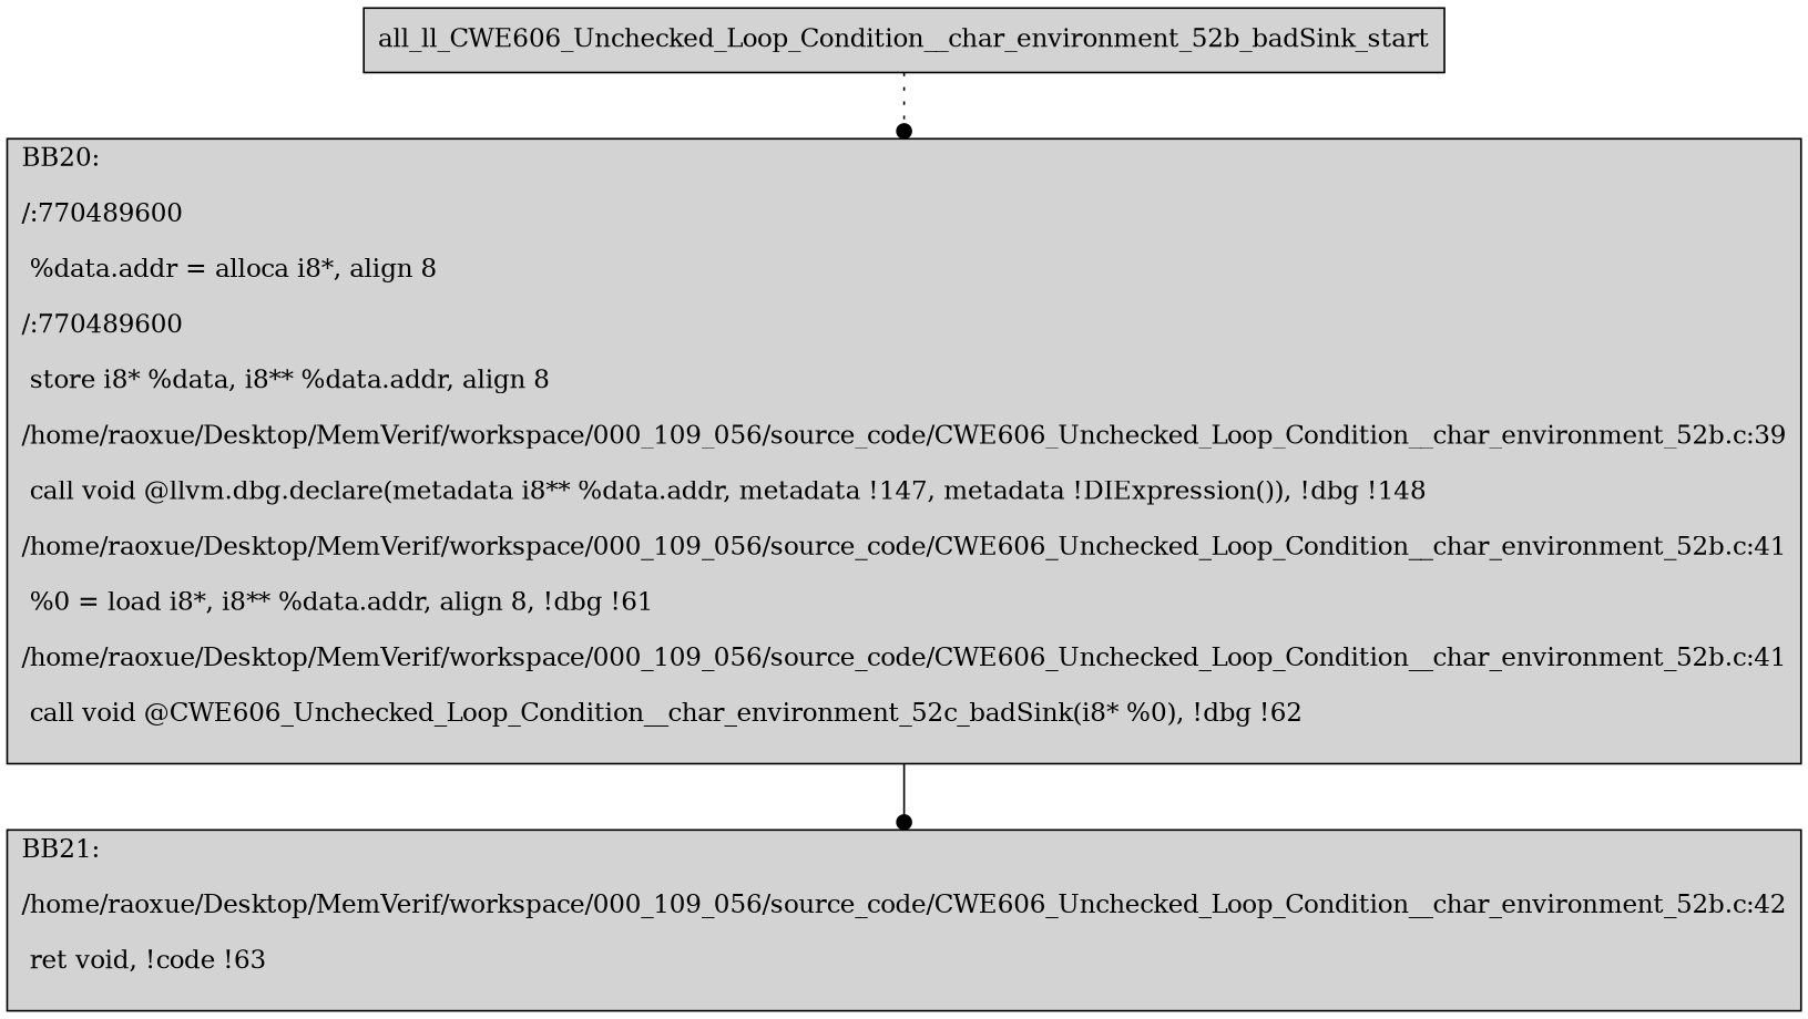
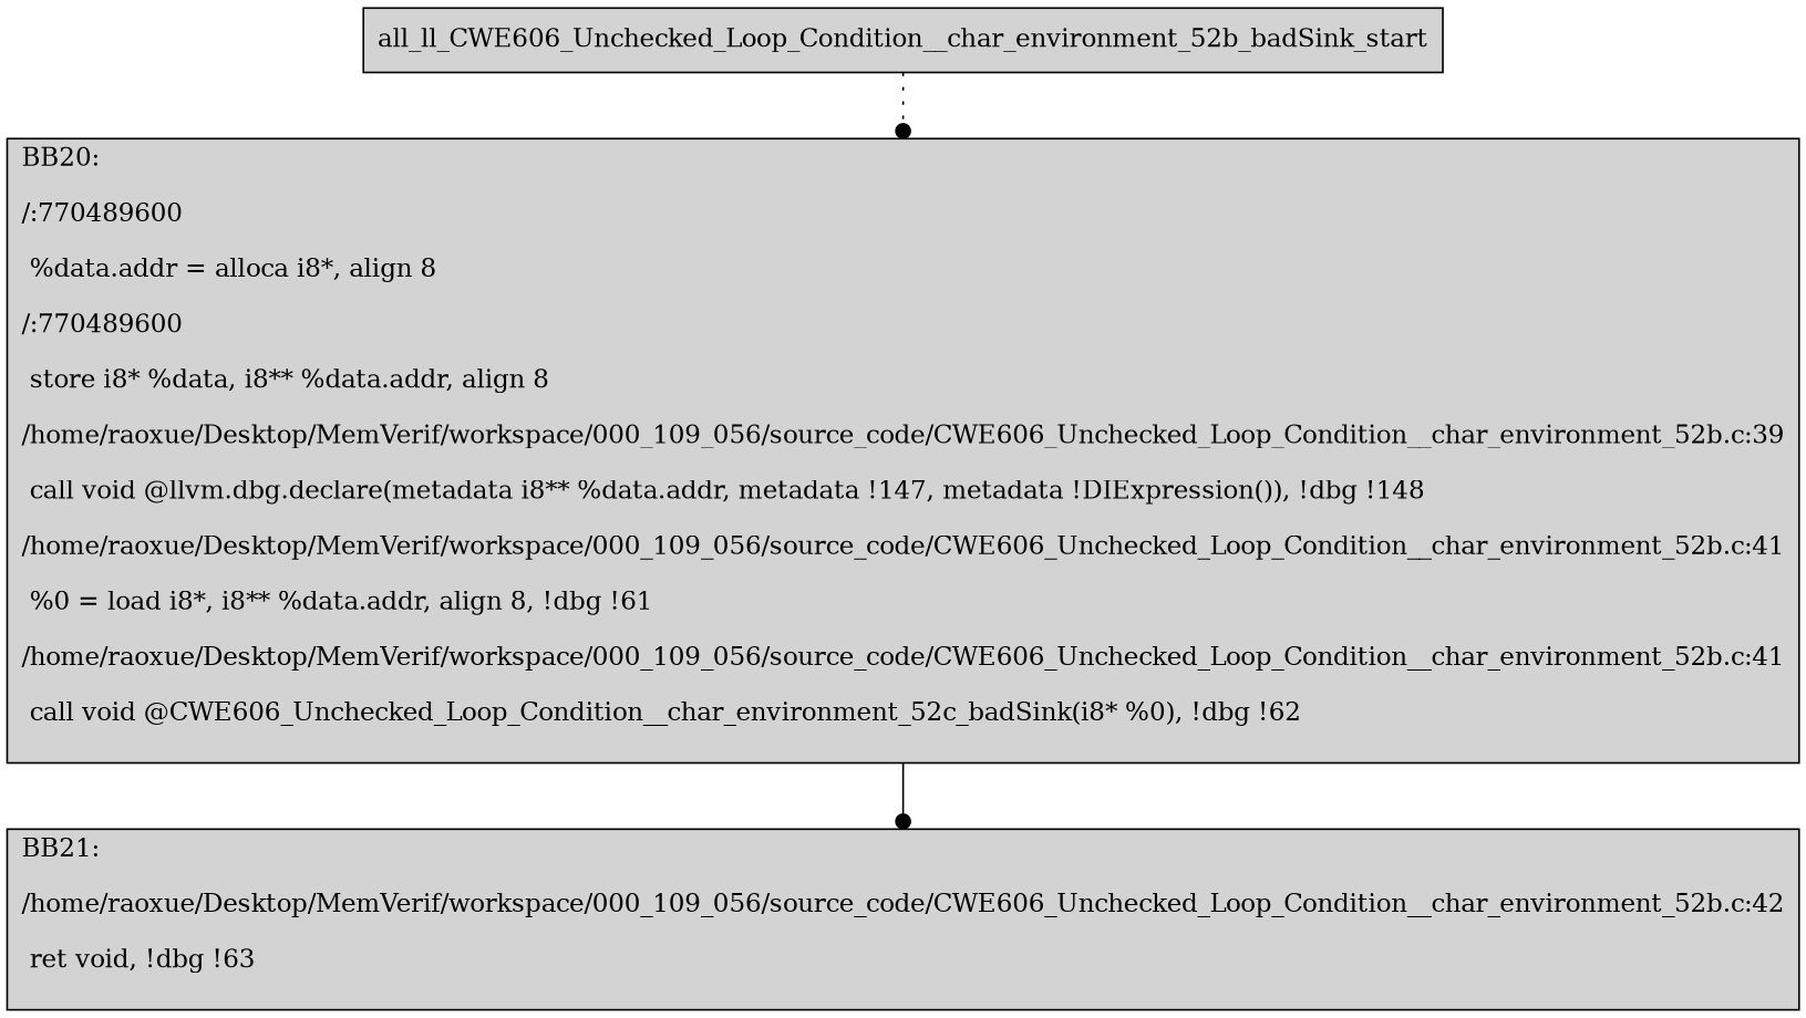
  digraph {
    node [shape=record style=filled fillcolor=lightgrey]
    edge [arrowhead=dot]
    n1 [label="{all_ll_CWE606_Unchecked_Loop_Condition__char_environment_52b_badSink_start}"]
    n2 [label="{BB20:\l\l/:770489600\l\n  %data.addr = alloca i8*, align 8\l\n/:770489600\l\n  store i8* %data, i8** %data.addr, align 8\l\n/home/raoxue/Desktop/MemVerif/workspace/000_109_056/source_code/CWE606_Unchecked_Loop_Condition__char_environment_52b.c:39\l\n  call void @llvm.dbg.declare(metadata i8** %data.addr, metadata !147, metadata !DIExpression()), !dbg !148\l\n/home/raoxue/Desktop/MemVerif/workspace/000_109_056/source_code/CWE606_Unchecked_Loop_Condition__char_environment_52b.c:41\l\n  %0 = load i8*, i8** %data.addr, align 8, !dbg !61\l\n/home/raoxue/Desktop/MemVerif/workspace/000_109_056/source_code/CWE606_Unchecked_Loop_Condition__char_environment_52b.c:41\l\n  call void @CWE606_Unchecked_Loop_Condition__char_environment_52c_badSink(i8* %0), !dbg !62\l\n}"]
-   n3 [label="{BB21:\l\l/home/raoxue/Desktop/MemVerif/workspace/000_109_056/source_code/CWE606_Unchecked_Loop_Condition__char_environment_52b.c:42\l\n  ret void, !code !63\l\n}"]
+   n3 [label="{BB21:\l\l/home/raoxue/Desktop/MemVerif/workspace/000_109_056/source_code/CWE606_Unchecked_Loop_Condition__char_environment_52b.c:42\l\n  ret void, !dbg !63\l\n}"]
    n1 -> n2 [style=dotted]
    n2 -> n3 [style=solid]
  }
